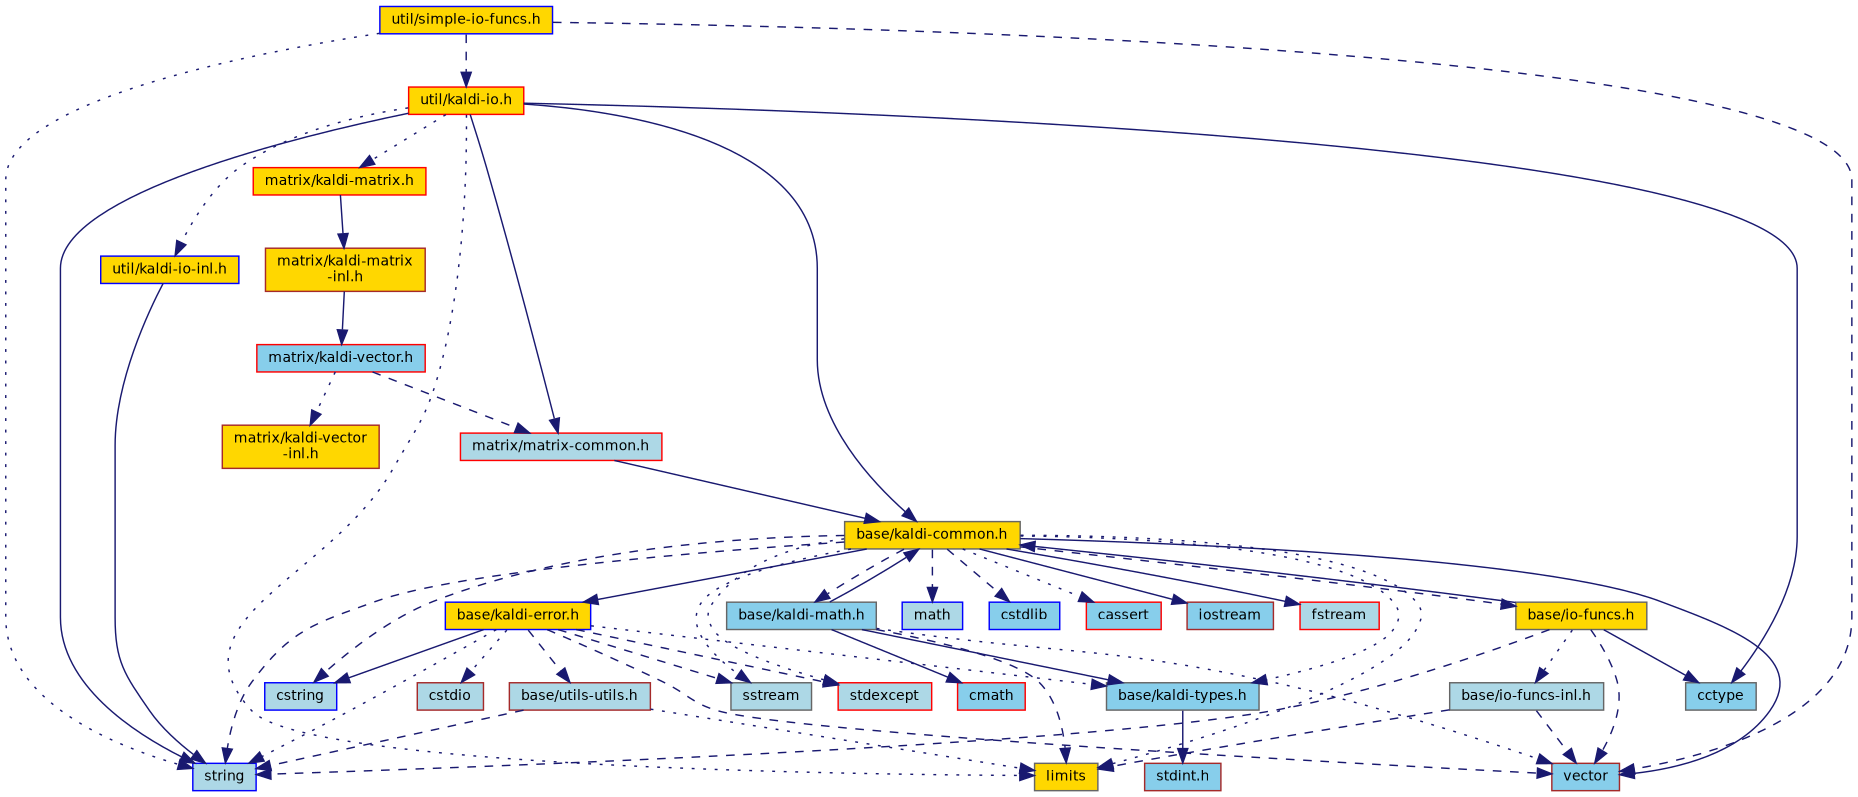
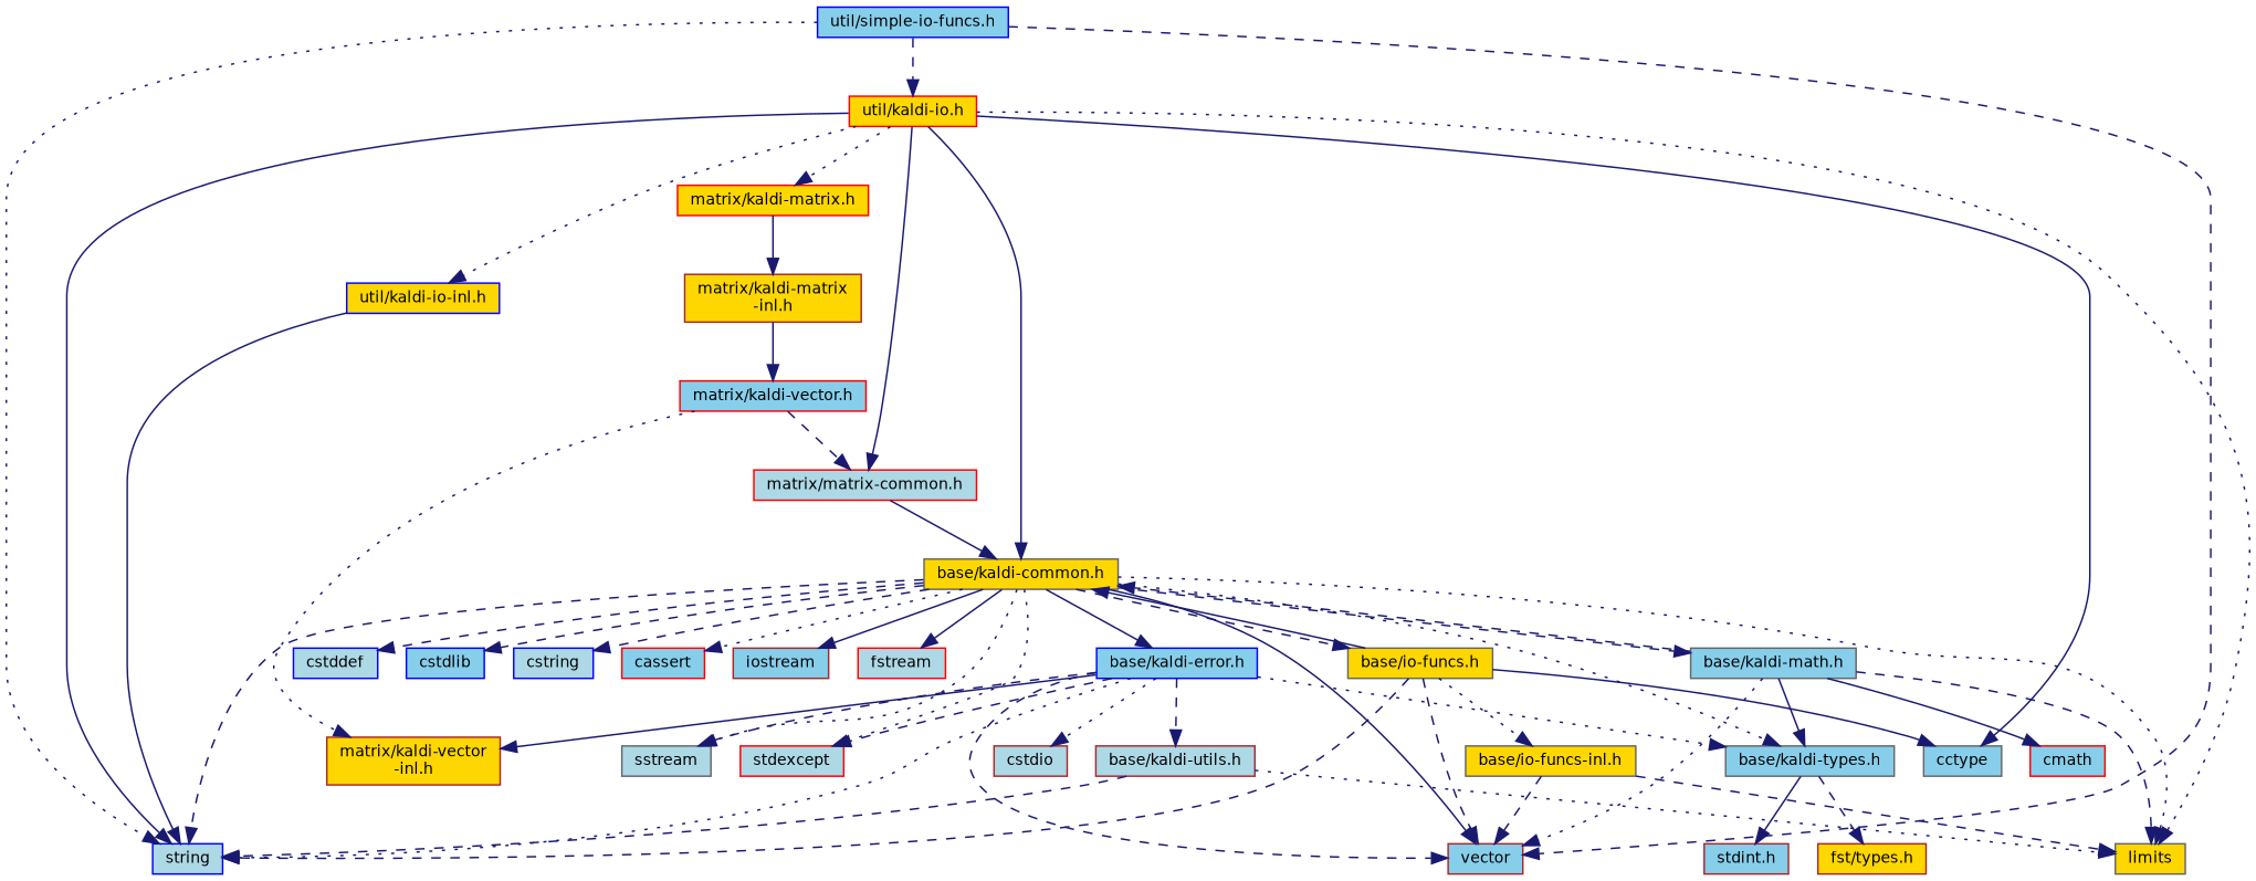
  digraph {
    node [color=brown fillcolor=skyblue fontname=Helvetica fontsize=10 shape=record style=filled]
    edge [color=midnightblue fontname=Helvetica fontsize=10 labelfontname=Helvetica labelfontsize=10 style=dashed]
-   n1 [color=blue fillcolor=gold fontcolor=black height=0.2 label="util/simple-io-funcs.h" width=0.4]
+   n1 [color=blue fontcolor=black height=0.2 label="util/simple-io-funcs.h" width=0.4]
    n2 [color=blue fillcolor=lightblue height=0.2 label=string width=0.4]
    n3 [height=0.2 label=vector width=0.4]
    n4 [color=red fillcolor=gold height=0.2 label="util/kaldi-io.h" width=0.4]
    n5 [color=gray40 height=0.2 label=cctype width=0.4]
    n6 [color=gray40 fillcolor=gold height=0.2 label=limits width=0.4]
    n7 [color=gray40 fillcolor=gold height=0.2 label="base/kaldi-common.h" width=0.4]
    n8 [color=red fillcolor=gold height=0.2 label="matrix/kaldi-matrix.h" width=0.4]
    n9 [color=blue fillcolor=gold height=0.2 label="util/kaldi-io-inl.h" width=0.4]
    n10 [color=red fillcolor=lightblue height=0.2 label="matrix/matrix-common.h" width=0.4]
-   n11 [color=blue fillcolor=lightblue height=0.2 label=math width=0.4]
+   n11 [color=blue fillcolor=lightblue height=0.2 label=cstddef width=0.4]
    n12 [color=blue height=0.2 label=cstdlib width=0.4]
    n13 [color=blue fillcolor=lightblue height=0.2 label=cstring width=0.4]
    n14 [color=gray40 fillcolor=lightblue height=0.2 label=sstream width=0.4]
    n15 [color=red fillcolor=lightblue height=0.2 label=stdexcept width=0.4]
    n16 [color=red height=0.2 label=cassert width=0.4]
    n17 [height=0.2 label=iostream width=0.4]
    n18 [color=red fillcolor=lightblue height=0.2 label=fstream width=0.4]
-   n19 [color=blue fillcolor=gold height=0.2 label="base/kaldi-error.h" width=0.4]
+   n19 [color=blue height=0.2 label="base/kaldi-error.h" width=0.4]
    n20 [color=gray40 height=0.2 label="base/kaldi-types.h" width=0.4]
    n21 [color=gray40 fillcolor=gold height=0.2 label="base/io-funcs.h" width=0.4]
    n22 [color=gray40 height=0.2 label="base/kaldi-math.h" width=0.4]
    n23 [fillcolor=gold height=0.2 label="matrix/kaldi-matrix\l-inl.h" width=0.4]
-   n24 [fillcolor=lightblue height=0.2 label="base/utils-utils.h" width=0.4]
+   n24 [fillcolor=lightblue height=0.2 label="base/kaldi-utils.h" width=0.4]
    n25 [fillcolor=lightblue height=0.2 label=cstdio width=0.4]
    n26 [height=0.2 label="stdint.h" width=0.4]
-   n28 [color=gray40 fillcolor=lightblue height=0.2 label="base/io-funcs-inl.h" width=0.4]
+   n27 [fillcolor=gold height=0.2 label="fst/types.h" width=0.4]
+   n28 [color=gray40 fillcolor=gold height=0.2 label="base/io-funcs-inl.h" width=0.4]
    n29 [color=red height=0.2 label=cmath width=0.4]
    n30 [color=red height=0.2 label="matrix/kaldi-vector.h" width=0.4]
    n31 [fillcolor=gold height=0.2 label="matrix/kaldi-vector\l-inl.h" width=0.4]
    n1 -> n2 [style=dotted]
    n1 -> n3
    n1 -> n4
    n4 -> n2 [style=solid]
    n4 -> n5 [style=solid]
    n4 -> n6 [style=dotted]
    n4 -> n7 [style=solid]
    n4 -> n8 [style=dotted]
    n4 -> n9 [style=dotted]
    n4 -> n10 [style=solid]
    n7 -> n2
    n7 -> n3 [style=solid]
    n7 -> n6 [style=dotted]
    n7 -> n11
    n7 -> n12
    n7 -> n13
    n7 -> n14 [style=dotted]
    n7 -> n15 [style=dotted]
    n7 -> n16 [style=dotted]
    n7 -> n17 [style=solid]
    n7 -> n18 [style=solid]
    n7 -> n19 [style=solid]
    n7 -> n20 [style=dotted]
    n7 -> n21
    n7 -> n22
    n8 -> n23 [style=solid]
    n9 -> n2 [style=solid]
    n10 -> n7 [style=solid]
    n19 -> n2 [style=dotted]
    n19 -> n3
-   n19 -> n13 [style=solid]
+   n19 -> n31 [style=solid]
    n19 -> n14
    n19 -> n15
    n19 -> n20 [style=dotted]
    n19 -> n24
    n19 -> n25 [style=dotted]
    n20 -> n26 [style=solid]
+   n20 -> n27
    n21 -> n2
    n21 -> n3
    n21 -> n5 [style=solid]
    n21 -> n7 [style=solid]
    n21 -> n28 [style=dotted]
    n22 -> n3 [style=dotted]
    n22 -> n6
-   n22 -> n7 [style=solid]
+   n22 -> n7
    n22 -> n20 [style=solid]
    n22 -> n29 [style=solid]
    n23 -> n30 [style=solid]
    n24 -> n2
    n24 -> n6 [style=dotted]
    n28 -> n3
    n28 -> n6
    n30 -> n10
    n30 -> n31 [style=dotted]
  }
